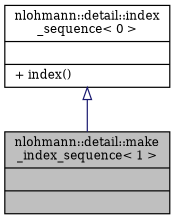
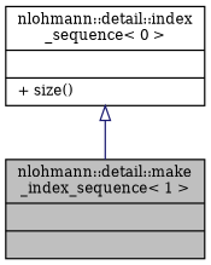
  digraph {
    fontname="DejaVu Serif"
    node [color=black fontname="DejaVu Serif" fontsize=10 shape=record style=filled]
    n1 [fillcolor=grey75 fontcolor=black height=0.2 label="{nlohmann::detail::make\l_index_sequence\< 1 \>\n||}" width=0.4]
-   n2 [fillcolor=white height=0.2 label="{nlohmann::detail::index\l_sequence\< 0 \>\n||+ index()\l}" width=0.4]
+   n2 [fillcolor=white height=0.2 label="{nlohmann::detail::index\l_sequence\< 0 \>\n||+ size()\l}" width=0.4]
    n2 -> n1 [arrowtail=onormal color=midnightblue dir=back fontname="DejaVu Serif" fontsize=10 labelfontname=Helvetica labelfontsize=10 style=solid]
  }
